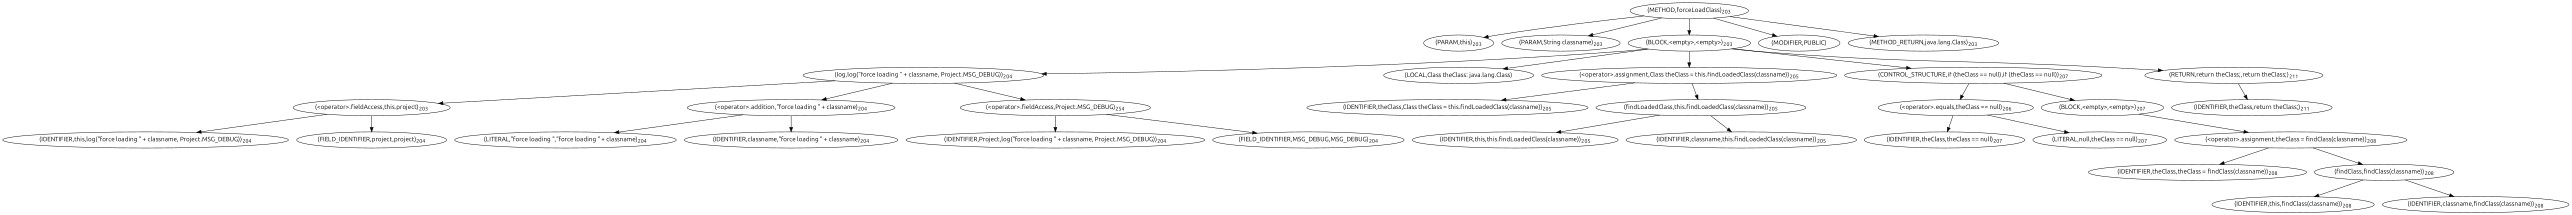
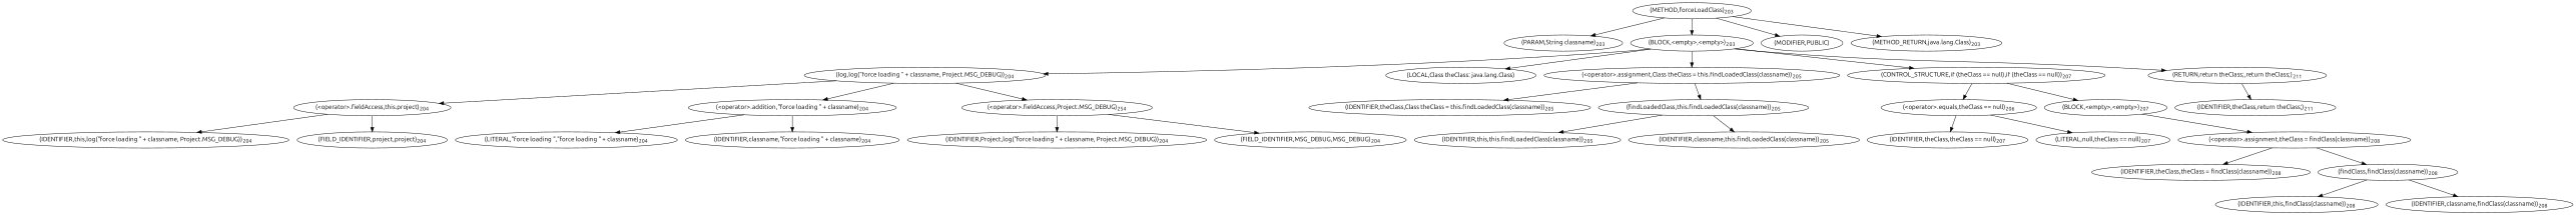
  digraph {
    fontname=Ubuntu
    node [fontname=Ubuntu]
    edge [fontname=Ubuntu]
    n1 [label=<(METHOD,forceLoadClass)<SUB>203</SUB>>]
-   n2 [label=<(PARAM,this)<SUB>203</SUB>>]
    n3 [label=<(PARAM,String classname)<SUB>203</SUB>>]
    n4 [label=<(BLOCK,&lt;empty&gt;,&lt;empty&gt;)<SUB>203</SUB>>]
    n5 [label=<(MODIFIER,PUBLIC)>]
    n6 [label=<(METHOD_RETURN,java.lang.Class)<SUB>203</SUB>>]
    n7 [label=<(log,log(&quot;force loading &quot; + classname, Project.MSG_DEBUG))<SUB>204</SUB>>]
    n8 [label=<(LOCAL,Class theClass: java.lang.Class)>]
    n9 [label=<(&lt;operator&gt;.assignment,Class theClass = this.findLoadedClass(classname))<SUB>205</SUB>>]
    n10 [label=<(CONTROL_STRUCTURE,if (theClass == null),if (theClass == null))<SUB>207</SUB>>]
    n11 [label=<(RETURN,return theClass;,return theClass;)<SUB>211</SUB>>]
-   n12 [label=<(&lt;operator&gt;.fieldAccess,this.project)<SUB>203</SUB>>]
+   n12 [label=<(&lt;operator&gt;.fieldAccess,this.project)<SUB>204</SUB>>]
    n13 [label=<(&lt;operator&gt;.addition,&quot;force loading &quot; + classname)<SUB>204</SUB>>]
    n14 [label=<(&lt;operator&gt;.fieldAccess,Project.MSG_DEBUG)<SUB>254</SUB>>]
    n15 [label=<(IDENTIFIER,theClass,Class theClass = this.findLoadedClass(classname))<SUB>205</SUB>>]
    n16 [label=<(findLoadedClass,this.findLoadedClass(classname))<SUB>205</SUB>>]
    n17 [label=<(&lt;operator&gt;.equals,theClass == null)<SUB>206</SUB>>]
    n18 [label=<(BLOCK,&lt;empty&gt;,&lt;empty&gt;)<SUB>207</SUB>>]
    n19 [label=<(IDENTIFIER,theClass,return theClass;)<SUB>211</SUB>>]
    n20 [label=<(IDENTIFIER,this,log(&quot;force loading &quot; + classname, Project.MSG_DEBUG))<SUB>204</SUB>>]
    n21 [label=<(FIELD_IDENTIFIER,project,project)<SUB>204</SUB>>]
    n22 [label=<(LITERAL,&quot;force loading &quot;,&quot;force loading &quot; + classname)<SUB>204</SUB>>]
    n23 [label=<(IDENTIFIER,classname,&quot;force loading &quot; + classname)<SUB>204</SUB>>]
    n24 [label=<(IDENTIFIER,Project,log(&quot;force loading &quot; + classname, Project.MSG_DEBUG))<SUB>204</SUB>>]
    n25 [label=<(FIELD_IDENTIFIER,MSG_DEBUG,MSG_DEBUG)<SUB>204</SUB>>]
    n26 [label=<(IDENTIFIER,this,this.findLoadedClass(classname))<SUB>205</SUB>>]
    n27 [label=<(IDENTIFIER,classname,this.findLoadedClass(classname))<SUB>205</SUB>>]
    n28 [label=<(IDENTIFIER,theClass,theClass == null)<SUB>207</SUB>>]
    n29 [label=<(LITERAL,null,theClass == null)<SUB>207</SUB>>]
    n30 [label=<(&lt;operator&gt;.assignment,theClass = findClass(classname))<SUB>208</SUB>>]
    n31 [label=<(IDENTIFIER,theClass,theClass = findClass(classname))<SUB>208</SUB>>]
    n32 [label=<(findClass,findClass(classname))<SUB>208</SUB>>]
    n33 [label=<(IDENTIFIER,this,findClass(classname))<SUB>208</SUB>>]
    n34 [label=<(IDENTIFIER,classname,findClass(classname))<SUB>208</SUB>>]
-   n1 -> n2
    n1 -> n3
    n1 -> n4
    n1 -> n5
    n1 -> n6
    n4 -> n7
    n4 -> n8
    n4 -> n9
    n4 -> n10
    n4 -> n11
    n7 -> n12
    n7 -> n13
    n7 -> n14
    n9 -> n15
    n9 -> n16
    n10 -> n17
    n10 -> n18
    n11 -> n19
    n12 -> n20
    n12 -> n21
    n13 -> n22
    n13 -> n23
    n14 -> n24
    n14 -> n25
    n16 -> n26
    n16 -> n27
    n17 -> n28
    n17 -> n29
    n18 -> n30
    n30 -> n31
    n30 -> n32
    n32 -> n33
    n32 -> n34
  }
